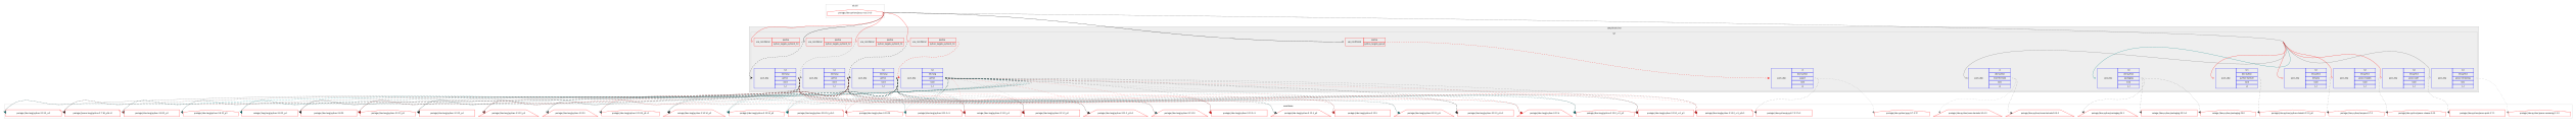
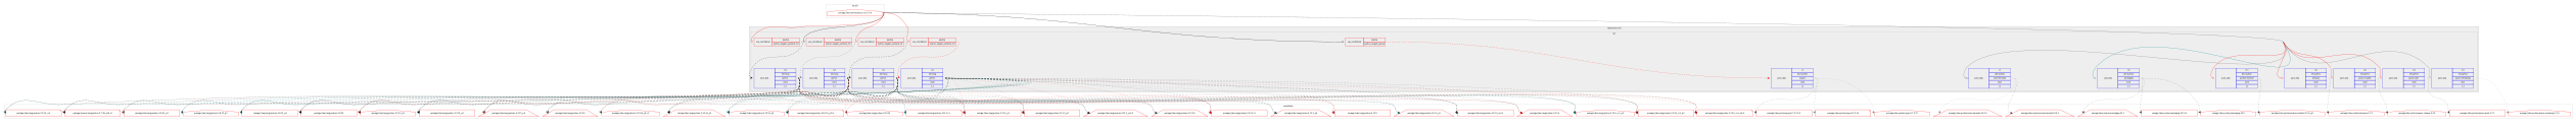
  digraph {
    compound=true
    concentrate=true
    fontname="IBM Plex Sans"
    fontsize=10
    newrank=true
    rankdir=TB
    ranksep=1.5
    node [color=red fontname="IBM Plex Sans" fontsize=10 shape=none]
    edge [arrowhead=vee color=black fontname="IBM Plex Sans" headport=w style=dotted tailport=e weight=100]
    n1 [label="portage://dev-python/jaraco-vcs-2.4.0" shape=house width=4]
    n2 [color=blue label=<<TABLE BORDER="0" CELLBORDER="1" CELLSPACING="0" CELLPADDING="4" WIDTH="220"><TR><TD ROWSPAN="6" CELLPADDING="30">pack_dep</TD></TR><TR><TD WIDTH="110">run</TD></TR><TR><TD>dev-python</TD></TR><TR><TD>pypy3</TD></TR><TR><TD>none</TD></TR><TR><TD>[,,]</TD></TR></TABLE>>]
    n3 [label=<<TABLE BORDER="0" CELLBORDER="1" CELLSPACING="0" CELLPADDING="4"><TR><TD ROWSPAN="3" CELLPADDING="10">use_conditional</TD></TR><TR><TD>positive</TD></TR><TR><TD>python_targets_pypy3</TD></TR></TABLE>>]
    n4 [color=blue label=<<TABLE BORDER="0" CELLBORDER="1" CELLSPACING="0" CELLPADDING="4" WIDTH="220"><TR><TD ROWSPAN="6" CELLPADDING="30">pack_dep</TD></TR><TR><TD WIDTH="110">run</TD></TR><TR><TD>dev-lang</TD></TR><TR><TD>python</TD></TR><TR><TD>none</TD></TR><TR><TD>[,,]</TD></TR></TABLE>>]
    n5 [label=<<TABLE BORDER="0" CELLBORDER="1" CELLSPACING="0" CELLPADDING="4"><TR><TD ROWSPAN="3" CELLPADDING="10">use_conditional</TD></TR><TR><TD>positive</TD></TR><TR><TD>python_targets_python3_10</TD></TR></TABLE>>]
    n6 [color=blue label=<<TABLE BORDER="0" CELLBORDER="1" CELLSPACING="0" CELLPADDING="4" WIDTH="220"><TR><TD ROWSPAN="6" CELLPADDING="30">pack_dep</TD></TR><TR><TD WIDTH="110">run</TD></TR><TR><TD>dev-lang</TD></TR><TR><TD>python</TD></TR><TR><TD>none</TD></TR><TR><TD>[,,]</TD></TR></TABLE>>]
    n7 [label=<<TABLE BORDER="0" CELLBORDER="1" CELLSPACING="0" CELLPADDING="4"><TR><TD ROWSPAN="3" CELLPADDING="10">use_conditional</TD></TR><TR><TD>positive</TD></TR><TR><TD>python_targets_python3_11</TD></TR></TABLE>>]
    n8 [color=blue label=<<TABLE BORDER="0" CELLBORDER="1" CELLSPACING="0" CELLPADDING="4" WIDTH="220"><TR><TD ROWSPAN="6" CELLPADDING="30">pack_dep</TD></TR><TR><TD WIDTH="110">run</TD></TR><TR><TD>dev-lang</TD></TR><TR><TD>python</TD></TR><TR><TD>none</TD></TR><TR><TD>[,,]</TD></TR></TABLE>>]
    n9 [label=<<TABLE BORDER="0" CELLBORDER="1" CELLSPACING="0" CELLPADDING="4"><TR><TD ROWSPAN="3" CELLPADDING="10">use_conditional</TD></TR><TR><TD>positive</TD></TR><TR><TD>python_targets_python3_12</TD></TR></TABLE>>]
    n10 [color=blue label=<<TABLE BORDER="0" CELLBORDER="1" CELLSPACING="0" CELLPADDING="4" WIDTH="220"><TR><TD ROWSPAN="6" CELLPADDING="30">pack_dep</TD></TR><TR><TD WIDTH="110">run</TD></TR><TR><TD>dev-lang</TD></TR><TR><TD>python</TD></TR><TR><TD>none</TD></TR><TR><TD>[,,]</TD></TR></TABLE>>]
    n11 [label=<<TABLE BORDER="0" CELLBORDER="1" CELLSPACING="0" CELLPADDING="4"><TR><TD ROWSPAN="3" CELLPADDING="10">use_conditional</TD></TR><TR><TD>positive</TD></TR><TR><TD>python_targets_python3_13</TD></TR></TABLE>>]
    n12 [color=blue label=<<TABLE BORDER="0" CELLBORDER="1" CELLSPACING="0" CELLPADDING="4" WIDTH="220"><TR><TD ROWSPAN="6" CELLPADDING="30">pack_dep</TD></TR><TR><TD WIDTH="110">run</TD></TR><TR><TD>dev-python</TD></TR><TR><TD>jaraco-classes</TD></TR><TR><TD>none</TD></TR><TR><TD>[,,]</TD></TR></TABLE>>]
    n13 [color=blue label=<<TABLE BORDER="0" CELLBORDER="1" CELLSPACING="0" CELLPADDING="4" WIDTH="220"><TR><TD ROWSPAN="6" CELLPADDING="30">pack_dep</TD></TR><TR><TD WIDTH="110">run</TD></TR><TR><TD>dev-python</TD></TR><TR><TD>jaraco-path</TD></TR><TR><TD>none</TD></TR><TR><TD>[,,]</TD></TR></TABLE>>]
    n14 [color=blue label=<<TABLE BORDER="0" CELLBORDER="1" CELLSPACING="0" CELLPADDING="4" WIDTH="220"><TR><TD ROWSPAN="6" CELLPADDING="30">pack_dep</TD></TR><TR><TD WIDTH="110">run</TD></TR><TR><TD>dev-python</TD></TR><TR><TD>jaraco-versioning</TD></TR><TR><TD>none</TD></TR><TR><TD>[,,]</TD></TR></TABLE>>]
    n15 [color=blue label=<<TABLE BORDER="0" CELLBORDER="1" CELLSPACING="0" CELLPADDING="4" WIDTH="220"><TR><TD ROWSPAN="6" CELLPADDING="30">pack_dep</TD></TR><TR><TD WIDTH="110">run</TD></TR><TR><TD>dev-python</TD></TR><TR><TD>more-itertools</TD></TR><TR><TD>none</TD></TR><TR><TD>[,,]</TD></TR></TABLE>>]
    n16 [color=blue label=<<TABLE BORDER="0" CELLBORDER="1" CELLSPACING="0" CELLPADDING="4" WIDTH="220"><TR><TD ROWSPAN="6" CELLPADDING="30">pack_dep</TD></TR><TR><TD WIDTH="110">run</TD></TR><TR><TD>dev-python</TD></TR><TR><TD>packaging</TD></TR><TR><TD>none</TD></TR><TR><TD>[,,]</TD></TR></TABLE>>]
    n17 [color=blue label=<<TABLE BORDER="0" CELLBORDER="1" CELLSPACING="0" CELLPADDING="4" WIDTH="220"><TR><TD ROWSPAN="6" CELLPADDING="30">pack_dep</TD></TR><TR><TD WIDTH="110">run</TD></TR><TR><TD>dev-python</TD></TR><TR><TD>python-dateutil</TD></TR><TR><TD>none</TD></TR><TR><TD>[,,]</TD></TR></TABLE>>]
    n18 [color=blue label=<<TABLE BORDER="0" CELLBORDER="1" CELLSPACING="0" CELLPADDING="4" WIDTH="220"><TR><TD ROWSPAN="6" CELLPADDING="30">pack_dep</TD></TR><TR><TD WIDTH="110">run</TD></TR><TR><TD>dev-python</TD></TR><TR><TD>tempora</TD></TR><TR><TD>none</TD></TR><TR><TD>[,,]</TD></TR></TABLE>>]
    n19 [label="portage://dev-python/pypy3-7.3.17-r1" shape=box width=4]
    n20 [label="portage://dev-python/pypy3-7.3.17" shape=house width=4]
+   n21 [label="portage://dev-python/pypy3-7.3.16" shape=note width=4]
    n22 [label="portage://dev-lang/python-3.13.0_rc2" shape=note width=4]
    n23 [label="portage://dev-lang/python-3.13.0_rc1_p3-r1" shape=note width=4]
    n24 [label="portage://dev-lang/python-3.13.0_rc1_p3" shape=box width=4]
    n25 [label="portage://dev-lang/python-3.13.0_rc1_p2" shape=house width=4]
    n26 [label="portage://dev-lang/python-3.12.6" shape=trapezium width=4]
    n27 [label="portage://dev-lang/python-3.12.5_p1-r1" shape=box width=4]
    n28 [label="portage://dev-lang/python-3.12.5_p1" shape=trapezium width=4]
    n29 [label="portage://dev-lang/python-3.12.5" shape=box width=4]
    n30 [label="portage://dev-lang/python-3.12.4_p3" shape=trapezium width=4]
    n31 [label="portage://dev-lang/python-3.12.3-r1" shape=box width=4]
    n32 [label="portage://dev-lang/python-3.11.10" shape=trapezium width=4]
    n33 [label="portage://dev-lang/python-3.11.9_p2-r1" shape=trapezium width=4]
    n34 [label="portage://dev-lang/python-3.11.9_p2" shape=box width=4]
    n35 [label="portage://dev-lang/python-3.11.9_p1" shape=box width=4]
    n36 [label="portage://dev-lang/python-3.11.9-r1" shape=note width=4]
    n37 [label="portage://dev-lang/python-3.10.15" shape=house width=4]
    n38 [label="portage://dev-lang/python-3.10.14_p3-r1" shape=note width=4]
    n39 [label="portage://dev-lang/python-3.10.14_p3" shape=house width=4]
    n40 [label="portage://dev-lang/python-3.10.14_p2" shape=trapezium width=4]
    n41 [label="portage://dev-lang/python-3.10.14_p1-r1" shape=house width=4]
    n42 [label="portage://dev-lang/python-3.9.20" shape=trapezium width=4]
    n43 [label="portage://dev-lang/python-3.9.19_p5" shape=trapezium width=4]
    n44 [label="portage://dev-lang/python-3.9.19_p4" shape=box width=4]
    n45 [label="portage://dev-lang/python-3.9.19_p3" shape=house width=4]
    n46 [label="portage://dev-lang/python-3.8.20" shape=box width=4]
    n47 [label="portage://lang-lang/python-3.8.19_p4" shape=box width=4]
    n48 [label="portage://dev-lang/python-3.8.19_p3" shape=house width=4]
    n49 [label="portage://dev-lang/python-3.8.19_p2" shape=box width=4]
    n50 [label="portage://jaraco-lang/python-2.7.18_p16-r2" shape=note width=4]
    n51 [label="portage://dev-python/jaraco-classes-3.4.0" shape=house width=4]
    n52 [label="portage://dev-python/jaraco-path-3.7.1" shape=box width=4]
    n53 [label="portage://dev-python/jaraco-versioning-1.1.0" shape=house width=4]
    n54 [label="portage://dev-python/more-itertools-10.5.0" shape=trapezium width=4]
    n55 [label="portage://dev-python/more-itertools-10.4.0" shape=trapezium width=4]
    n56 [label="portage://dev-python/packaging-24.1" shape=trapezium width=4]
    n57 [label="portage://dev-python/packaging-24.0" shape=house width=4]
    n58 [label="portage://dev-python/packaging-23.2-r1" shape=box width=4]
    n59 [label="portage://dev-python/python-dateutil-2.9.0_p0" shape=house width=4]
    n60 [label="portage://dev-python/tempora-5.7.0" shape=house width=4]
    subgraph cluster_1 {
      color=gray
      label=<<i>ebuild</i>>
      n1
    }
    subgraph cluster_2 {
      color=gray
      label=<<i>dependencies</i>>
      subgraph cluster_3 {
        color=gray
        fillcolor="#eeeeee"
        label=<<i>compile</i>>
        style=filled
      }
      subgraph cluster_4 {
        color=gray
        fillcolor="#eeeeee"
        label=<<i>compile and run</i>>
        style=filled
      }
      subgraph cluster_5 {
        color=gray
        fillcolor="#eeeeee"
        label=<<i>run</i>>
        style=filled
        subgraph sub_6 {
          color=gray
          fillcolor="#eeeeee"
          label=<<i>run</i>>
          style=filled
          n3
          subgraph sub_7 {
            color=gray
            fillcolor="#eeeeee"
            label=<<i>run</i>>
            style=filled
            n2
          }
        }
        subgraph sub_8 {
          color=gray
          fillcolor="#eeeeee"
          label=<<i>run</i>>
          style=filled
          n5
          subgraph sub_9 {
            color=gray
            fillcolor="#eeeeee"
            label=<<i>run</i>>
            style=filled
            n4
          }
        }
        subgraph sub_10 {
          color=gray
          fillcolor="#eeeeee"
          label=<<i>run</i>>
          style=filled
          n7
          subgraph sub_11 {
            color=gray
            fillcolor="#eeeeee"
            label=<<i>run</i>>
            style=filled
            n6
          }
        }
        subgraph sub_12 {
          color=gray
          fillcolor="#eeeeee"
          label=<<i>run</i>>
          style=filled
          n9
          subgraph sub_13 {
            color=gray
            fillcolor="#eeeeee"
            label=<<i>run</i>>
            style=filled
            n8
          }
        }
        subgraph sub_14 {
          color=gray
          fillcolor="#eeeeee"
          label=<<i>run</i>>
          style=filled
          n11
          subgraph sub_15 {
            color=gray
            fillcolor="#eeeeee"
            label=<<i>run</i>>
            style=filled
            n10
          }
        }
        subgraph sub_16 {
          color=gray
          fillcolor="#eeeeee"
          label=<<i>run</i>>
          style=filled
          n12
        }
        subgraph sub_17 {
          color=gray
          fillcolor="#eeeeee"
          label=<<i>run</i>>
          style=filled
          n13
        }
        subgraph sub_18 {
          color=gray
          fillcolor="#eeeeee"
          label=<<i>run</i>>
          style=filled
          n14
        }
        subgraph sub_19 {
          color=gray
          fillcolor="#eeeeee"
          label=<<i>run</i>>
          style=filled
          n15
        }
        subgraph sub_20 {
          color=gray
          fillcolor="#eeeeee"
          label=<<i>run</i>>
          style=filled
          n16
        }
        subgraph sub_21 {
          color=gray
          fillcolor="#eeeeee"
          label=<<i>run</i>>
          style=filled
          n17
        }
        subgraph sub_22 {
          color=gray
          fillcolor="#eeeeee"
          label=<<i>run</i>>
          style=filled
          n18
        }
      }
    }
    subgraph cluster_23 {
      color=gray
      label=<<i>candidates</i>>
      rank=same
      subgraph sub_24 {
        color=black
        label=<<i>candidates</i>>
        nodesep=1
        rank=same
        n19
        n20
+       n21
      }
      subgraph sub_25 {
        color=black
        label=<<i>candidates</i>>
        nodesep=1
        rank=same
        n22
        n23
        n24
        n25
        n26
        n27
        n28
        n29
        n30
        n31
        n32
        n33
        n34
        n35
        n36
        n37
        n38
        n39
        n40
        n41
        n42
        n43
        n44
        n45
        n46
        n47
        n48
        n49
        n50
      }
      subgraph sub_26 {
        color=black
        label=<<i>candidates</i>>
        nodesep=1
        rank=same
        n22
        n23
        n24
        n25
        n26
        n27
        n28
        n29
        n30
        n31
        n32
        n33
        n34
        n35
        n36
        n37
        n38
        n39
        n40
        n41
        n42
        n43
        n44
        n45
        n46
        n47
        n48
        n49
        n50
      }
      subgraph sub_27 {
        color=black
        label=<<i>candidates</i>>
        nodesep=1
        rank=same
        n22
        n23
        n24
        n25
        n26
        n27
        n28
        n29
        n30
        n31
        n32
        n33
        n34
        n35
        n36
        n37
        n38
        n39
        n40
        n41
        n42
        n43
        n44
        n45
        n46
        n47
        n48
        n49
        n50
      }
      subgraph sub_28 {
        color=black
        label=<<i>candidates</i>>
        nodesep=1
        rank=same
        n22
        n23
        n24
        n25
        n26
        n27
        n28
        n29
        n30
        n31
        n32
        n33
        n34
        n35
        n36
        n37
        n38
        n39
        n40
        n41
        n42
        n43
        n44
        n45
        n46
        n47
        n48
        n49
        n50
      }
      subgraph sub_29 {
        color=black
        label=<<i>candidates</i>>
        nodesep=1
        rank=same
        n51
      }
      subgraph sub_30 {
        color=black
        label=<<i>candidates</i>>
        nodesep=1
        rank=same
        n52
      }
      subgraph sub_31 {
        color=black
        label=<<i>candidates</i>>
        nodesep=1
        rank=same
        n53
      }
      subgraph sub_32 {
        color=black
        label=<<i>candidates</i>>
        nodesep=1
        rank=same
        n54
        n55
      }
      subgraph sub_33 {
        color=black
        label=<<i>candidates</i>>
        nodesep=1
        rank=same
        n56
        n57
        n58
      }
      subgraph sub_34 {
        color=black
        label=<<i>candidates</i>>
        nodesep=1
        rank=same
        n59
      }
      subgraph sub_35 {
        color=black
        label=<<i>candidates</i>>
        nodesep=1
        rank=same
        n60
      }
    }
    n1 -> n3 [arrowhead=odot style=solid weight=20]
    n1 -> n5 [arrowhead=odot color=red style=solid weight=20]
    n1 -> n7 [arrowhead=odot color=red style=solid weight=20]
    n1 -> n9 [arrowhead=odot style=solid weight=20]
    n1 -> n11 [arrowhead=odot color=red style=solid weight=20]
    n1 -> n12 [arrowhead=odot color=red style=solid weight=20]
    n1 -> n13 [arrowhead=odot color=red style=solid weight=20]
    n1 -> n14 [arrowhead=odot color=gray40 style=solid weight=20]
    n1 -> n15 [arrowhead=odot color=gray40 style=solid weight=20]
    n1 -> n16 [arrowhead=odot color=teal style=solid weight=20]
    n1 -> n17 [arrowhead=odot color=red style=solid weight=20]
    n1 -> n18 [arrowhead=odot color=red style=solid weight=20]
    n2 -> n19
    n2 -> n20 [color=gray40]
+   n2 -> n21 [color=teal]
    n3 -> n2 [color=red style=dashed weight=20]
    n4 -> n22
    n4 -> n23 [color=red]
    n4 -> n24
    n4 -> n25
    n4 -> n26
    n4 -> n27
    n4 -> n28 [color=gray40]
    n4 -> n29 [color=gray40]
    n4 -> n30 [color=gray40]
    n4 -> n31
    n4 -> n32 [color=red]
    n4 -> n33 [color=red]
    n4 -> n34 [color=gray40]
    n4 -> n35 [color=red]
    n4 -> n36 [color=teal]
    n4 -> n37 [color=gray40]
    n4 -> n38 [color=teal]
    n4 -> n39 [color=teal]
    n4 -> n40 [color=teal]
    n4 -> n41 [color=red]
    n4 -> n42 [color=teal]
    n4 -> n43
    n4 -> n44 [color=teal]
    n4 -> n45
    n4 -> n46
    n4 -> n47 [color=teal]
    n4 -> n48 [color=teal]
    n4 -> n49 [color=teal]
    n4 -> n50 [color=teal]
    n5 -> n4 [color=red style=dashed weight=20]
    n6 -> n22 [color=gray40]
    n6 -> n23
    n6 -> n24 [color=teal]
    n6 -> n25 [color=teal]
    n6 -> n26 [color=teal]
    n6 -> n27 [color=gray40]
    n6 -> n28
    n6 -> n29 [color=red]
    n6 -> n30 [color=teal]
    n6 -> n31 [color=teal]
    n6 -> n32 [color=red]
    n6 -> n33 [color=teal]
    n6 -> n34
    n6 -> n35
    n6 -> n36 [color=gray40]
    n6 -> n37 [color=red]
    n6 -> n38 [color=teal]
    n6 -> n39 [color=gray40]
    n6 -> n40 [color=gray40]
    n6 -> n41 [color=red]
    n6 -> n42
    n6 -> n43
    n6 -> n44 [color=gray40]
    n6 -> n45 [color=gray40]
    n6 -> n46
    n6 -> n47 [color=gray40]
    n6 -> n48 [color=teal]
    n6 -> n49 [color=teal]
    n6 -> n50 [color=teal]
    n7 -> n6 [style=dashed weight=20]
    n8 -> n22 [color=gray40]
    n8 -> n23 [color=gray40]
    n8 -> n24
    n8 -> n25
    n8 -> n26 [color=red]
    n8 -> n27 [color=gray40]
    n8 -> n28 [color=gray40]
    n8 -> n29 [color=teal]
    n8 -> n30
    n8 -> n31 [color=red]
    n8 -> n32 [color=teal]
    n8 -> n33 [color=gray40]
    n8 -> n34
    n8 -> n35 [color=teal]
    n8 -> n36 [color=gray40]
    n8 -> n37 [color=red]
    n8 -> n38
    n8 -> n39
    n8 -> n40
    n8 -> n41 [color=gray40]
    n8 -> n42 [color=gray40]
    n8 -> n43 [color=red]
    n8 -> n44
    n8 -> n45
    n8 -> n46 [color=gray40]
    n8 -> n47
    n8 -> n48 [color=red]
    n8 -> n49 [color=teal]
    n8 -> n50 [color=red]
    n9 -> n8 [color=gray40 style=dashed weight=20]
    n10 -> n22 [color=teal]
    n10 -> n23 [color=red]
    n10 -> n24 [color=red]
    n10 -> n25 [color=teal]
    n10 -> n26 [color=red]
    n10 -> n27
    n10 -> n28 [color=teal]
    n10 -> n29 [color=red]
    n10 -> n30 [color=gray40]
    n10 -> n31 [color=red]
    n10 -> n32 [color=teal]
    n10 -> n33
    n10 -> n34 [color=red]
    n10 -> n35 [color=red]
    n10 -> n36 [color=teal]
    n10 -> n37 [color=gray40]
    n10 -> n38 [color=teal]
    n10 -> n39 [color=teal]
    n10 -> n40
    n10 -> n41 [color=teal]
    n10 -> n42 [color=gray40]
    n10 -> n43 [color=gray40]
    n10 -> n44
    n10 -> n45 [color=red]
    n10 -> n46
    n10 -> n47 [color=teal]
    n10 -> n48 [color=teal]
    n10 -> n49 [color=red]
    n10 -> n50
    n11 -> n10 [style=dashed weight=20]
    n12 -> n51
    n13 -> n52
    n14 -> n53 [color=gray40]
    n15 -> n54
    n15 -> n55 [color=gray40]
    n16 -> n56
    n16 -> n57
    n16 -> n58
    n17 -> n59
    n18 -> n60
  }
